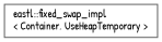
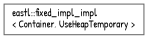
  digraph {
    rankdir=LR
    fontname="Patrick Hand"
-   n1 [color=grey40 fillcolor=white fontname="Patrick Hand" fontsize=10 height=0.2 label="eastl::fixed_swap_impl\l\< Container, UseHeapTemporary \>" shape=box style=filled width=0.4]
+   n1 [color=grey40 fillcolor=white fontname="Patrick Hand" fontsize=10 height=0.2 label="eastl::fixed_impl_impl\l\< Container, UseHeapTemporary \>" shape=box style=filled width=0.4]
  }
